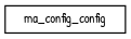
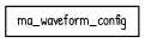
  digraph {
    rankdir=LR
    fontname="Patrick Hand"
-   n1 [color=black fillcolor=white fontname="Patrick Hand" fontsize=10 height=0.2 label=ma_config_config shape=record style=filled width=0.4]
+   n1 [color=black fillcolor=white fontname="Patrick Hand" fontsize=10 height=0.2 label=ma_waveform_config shape=record style=filled width=0.4]
  }
